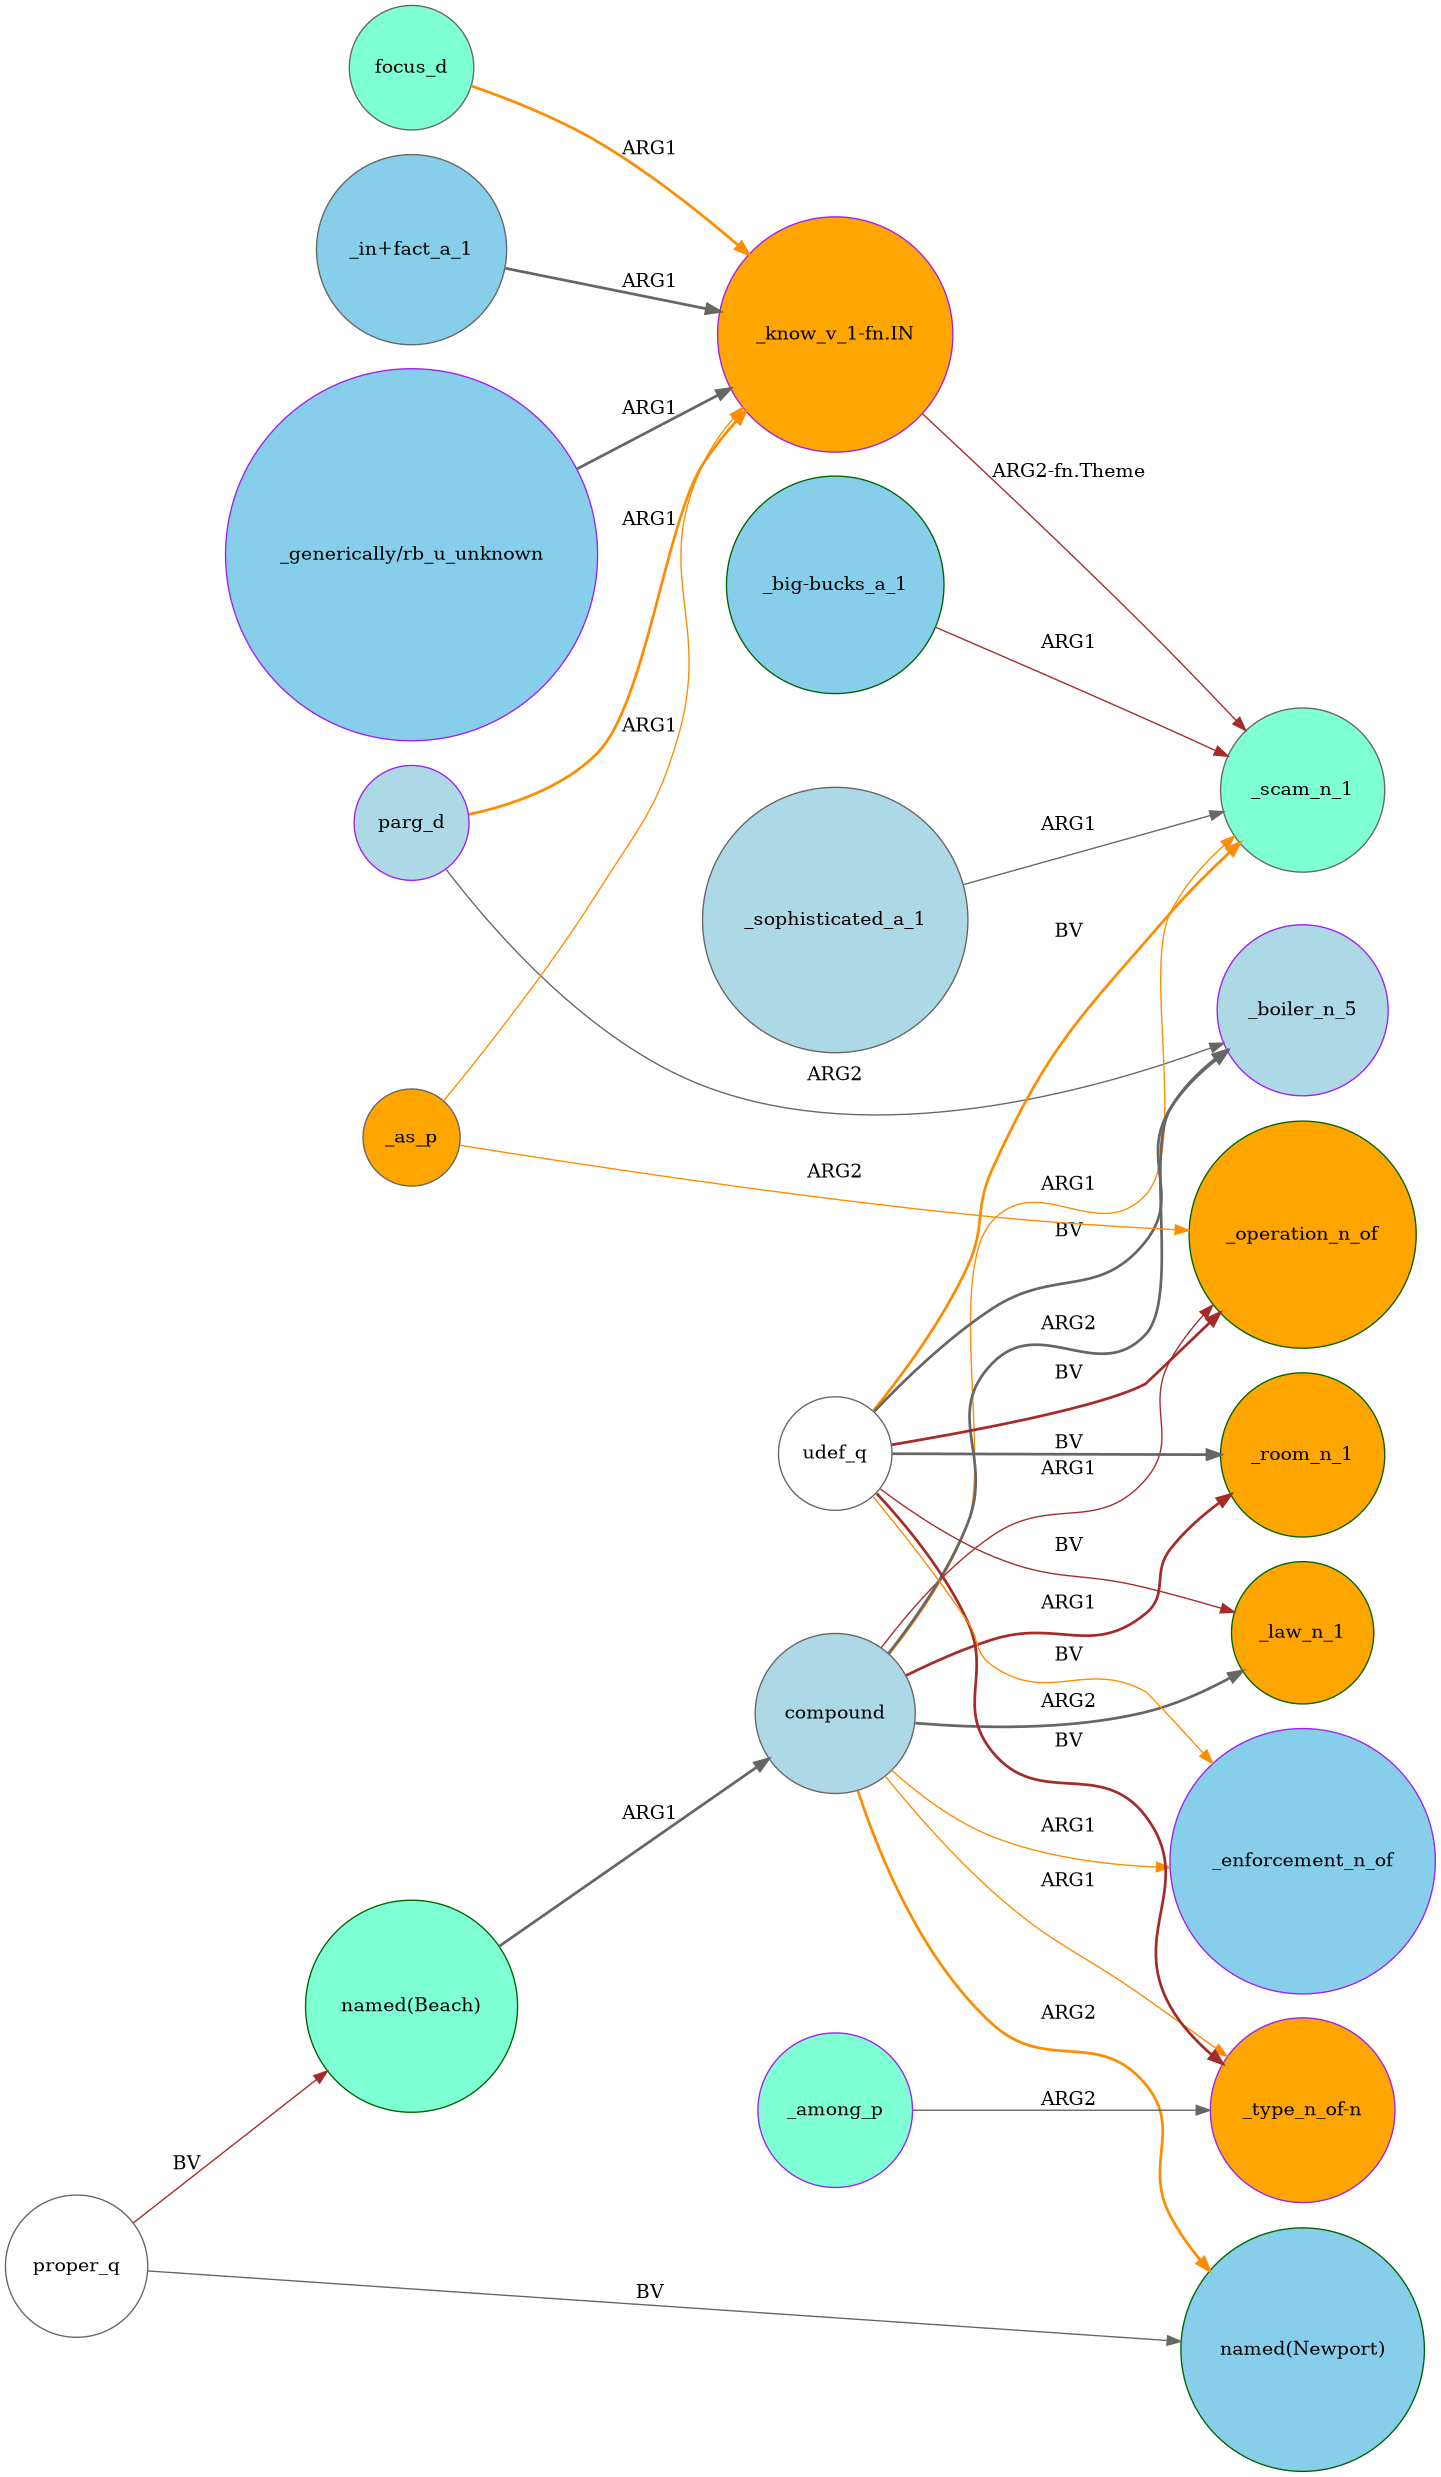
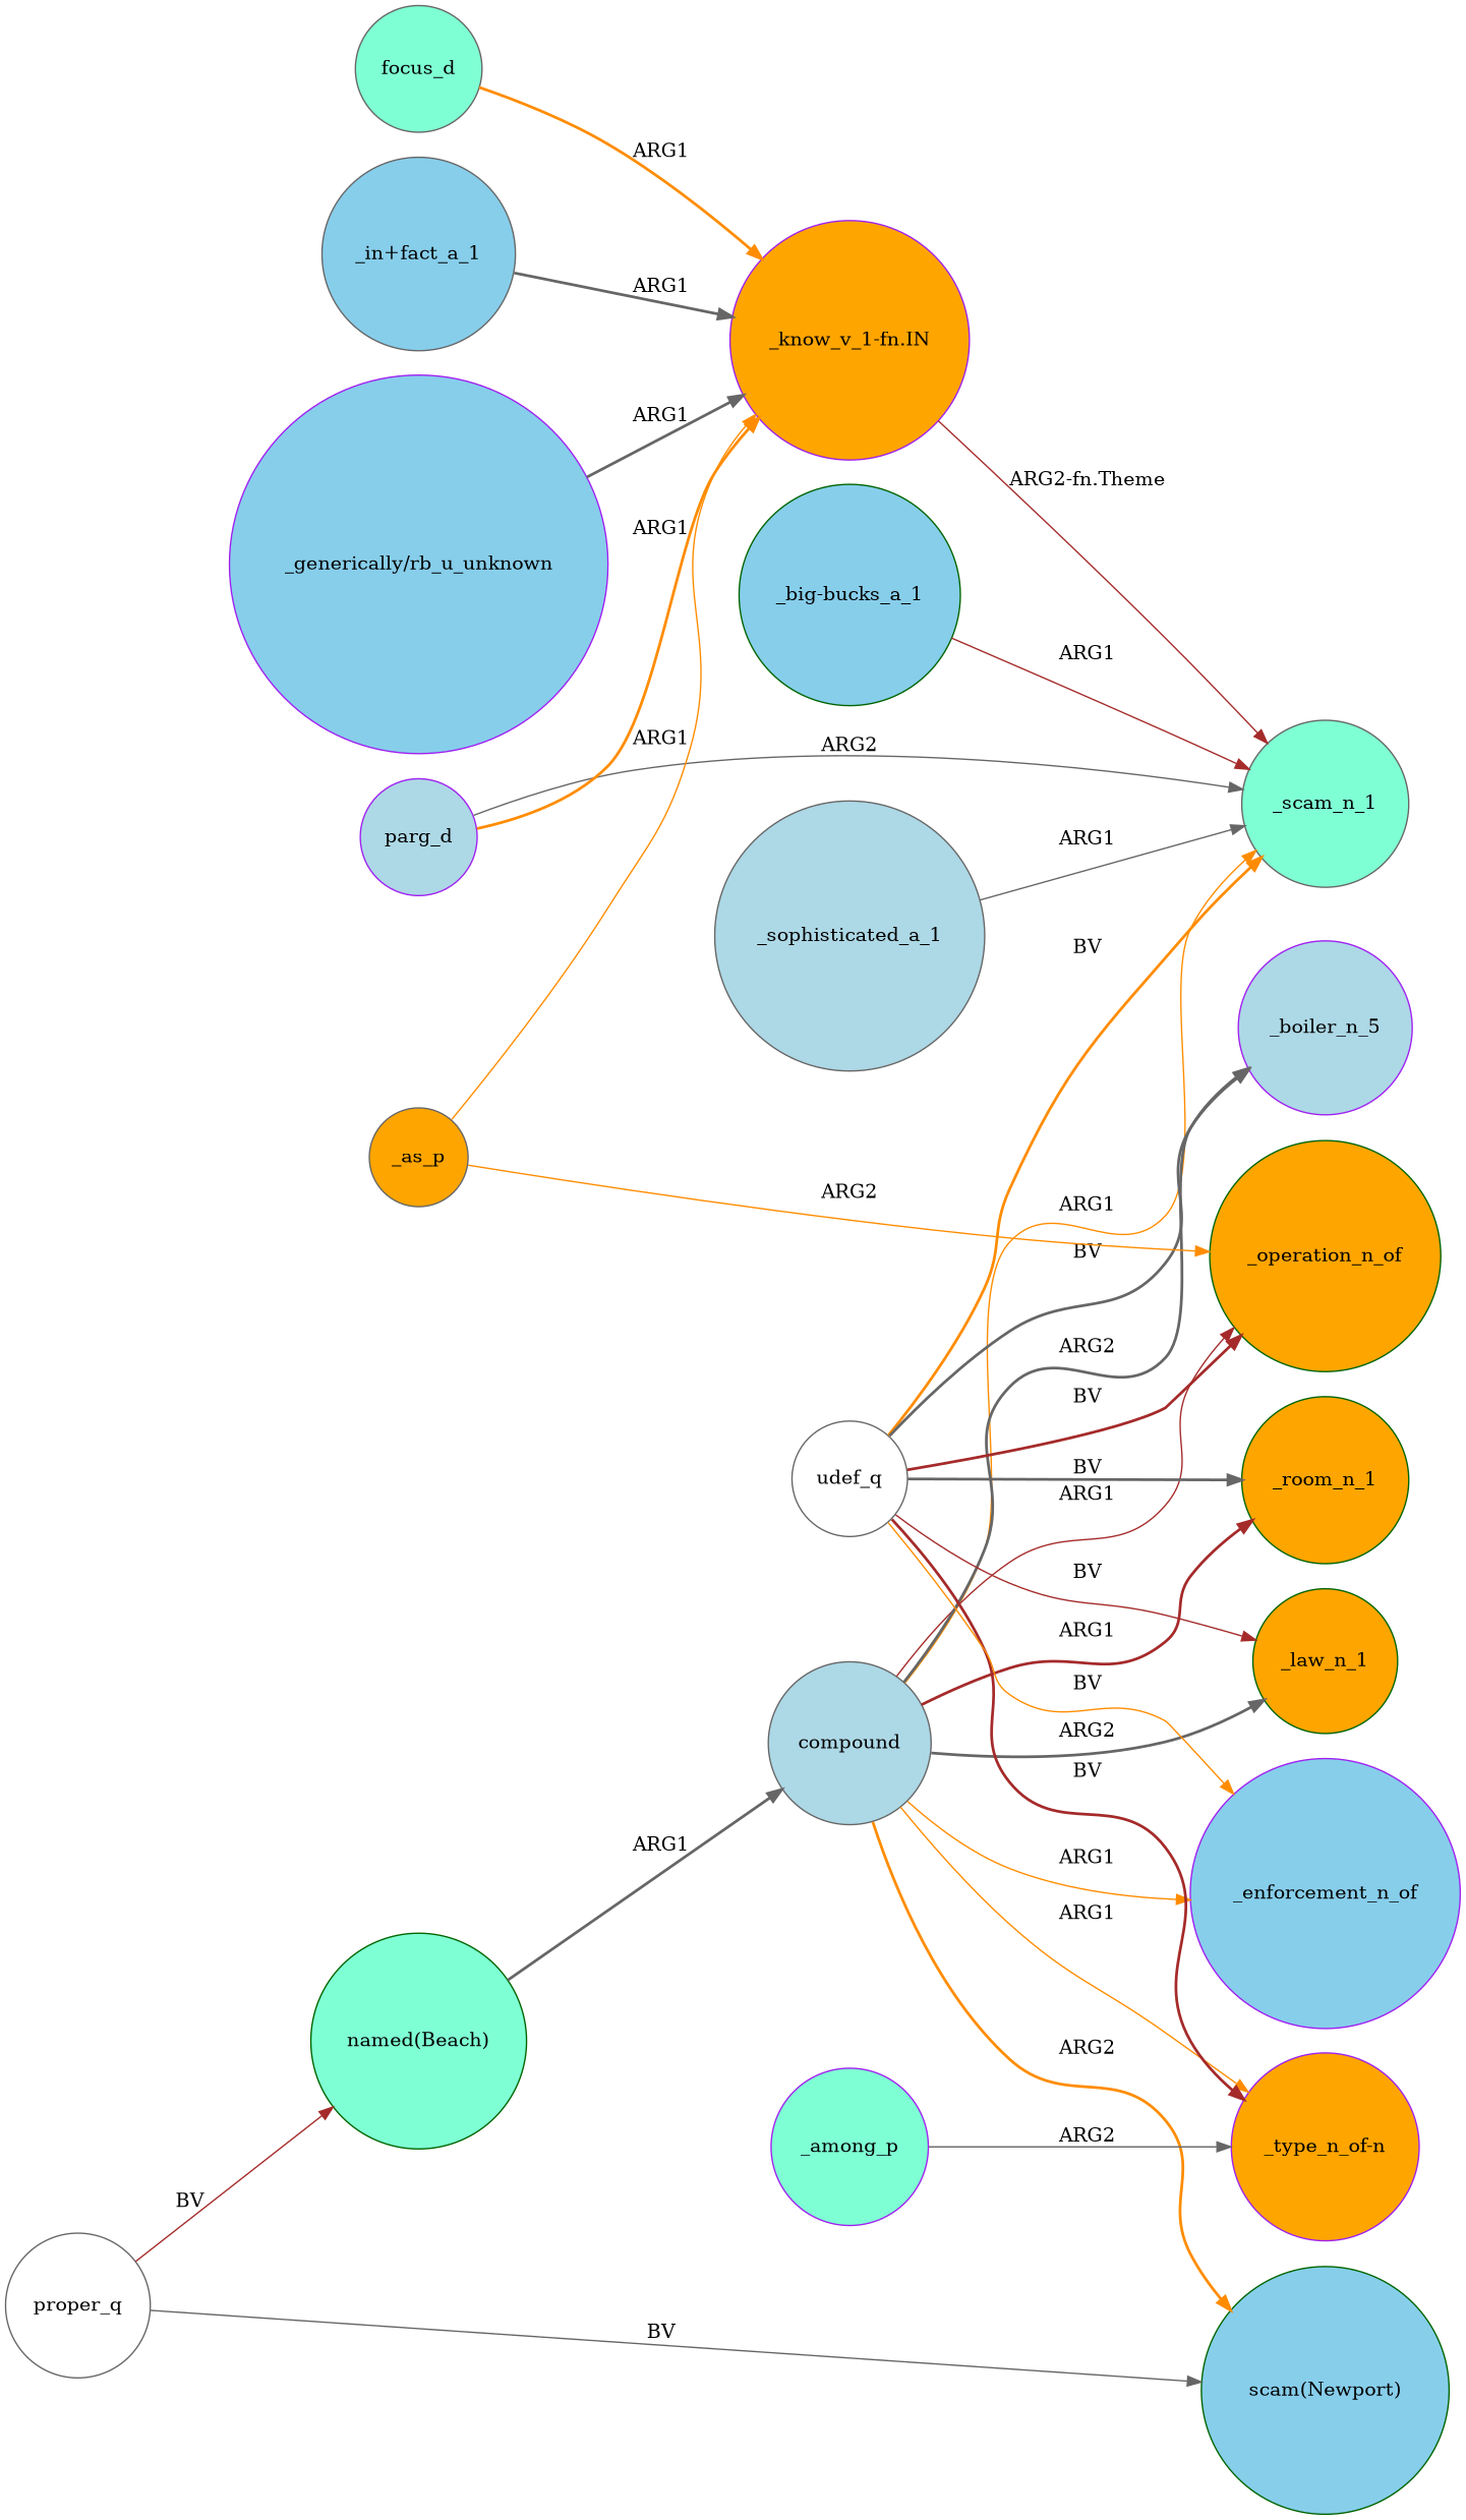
  digraph {
    rankdir=LR
    node [color=gray40 fillcolor=orange shape=circle style=filled]
    edge [color=gray40 style=solid]
    parg_d [color=purple fillcolor=lightblue]
    _scam_n_1 [fillcolor=aquamarine]
    "_know_v_1-fn.IN" [color=purple]
    compound [fillcolor=lightblue]
    _operation_n_of [color=darkgreen]
    n6 [color=purple fillcolor=lightblue label=_boiler_n_5]
    "_type_n_of-n" [color=purple]
-   "named(Newport)" [color=darkgreen fillcolor=skyblue]
+   "named(Newport)" [color=darkgreen fillcolor=skyblue label="scam(Newport)"]
    _law_n_1 [color=darkgreen]
    _enforcement_n_of [color=purple fillcolor=skyblue]
    _room_n_1 [color=darkgreen]
    "named(Beach)" [color=darkgreen fillcolor=aquamarine]
    udef_q [fillcolor=white]
    _as_p
    proper_q [fillcolor=white]
    _among_p [color=purple fillcolor=aquamarine]
    focus_d [fillcolor=aquamarine]
    "_big-bucks_a_1" [color=darkgreen fillcolor=skyblue]
    "_in+fact_a_1" [fillcolor=skyblue]
    _sophisticated_a_1 [fillcolor=lightblue]
    "_generically/rb_u_unknown" [color=purple fillcolor=skyblue]
-   parg_d -> n6 [label=ARG2]
+   parg_d -> _scam_n_1 [label=ARG2]
    parg_d -> "_know_v_1-fn.IN" [color=darkorange label=ARG1 style=bold]
    "_know_v_1-fn.IN" -> _scam_n_1 [color=brown label="ARG2-fn.Theme"]
    compound -> _scam_n_1 [color=darkorange label=ARG1]
    compound -> _operation_n_of [color=brown label=ARG1]
    compound -> n6 [label=ARG2 style=bold]
    compound -> "_type_n_of-n" [color=darkorange label=ARG1]
    compound -> "named(Newport)" [color=darkorange label=ARG2 style=bold]
    compound -> _law_n_1 [label=ARG2 style=bold]
    compound -> _enforcement_n_of [color=darkorange label=ARG1]
    compound -> _room_n_1 [color=brown label=ARG1 style=bold]
    "named(Beach)" -> compound [label=ARG1 style=bold]
    udef_q -> _scam_n_1 [color=darkorange label=BV style=bold]
    udef_q -> _operation_n_of [color=brown label=BV style=bold]
    udef_q -> n6 [label=BV style=bold]
    udef_q -> "_type_n_of-n" [color=brown label=BV style=bold]
    udef_q -> _law_n_1 [color=brown label=BV]
    udef_q -> _enforcement_n_of [color=darkorange label=BV]
    udef_q -> _room_n_1 [label=BV style=bold]
    _as_p -> "_know_v_1-fn.IN" [color=darkorange label=ARG1]
    _as_p -> _operation_n_of [color=darkorange label=ARG2]
    proper_q -> "named(Newport)" [label=BV]
    proper_q -> "named(Beach)" [color=brown label=BV]
    _among_p -> "_type_n_of-n" [label=ARG2]
    focus_d -> "_know_v_1-fn.IN" [color=darkorange label=ARG1 style=bold]
    "_big-bucks_a_1" -> _scam_n_1 [color=brown label=ARG1]
    "_in+fact_a_1" -> "_know_v_1-fn.IN" [label=ARG1 style=bold]
    _sophisticated_a_1 -> _scam_n_1 [label=ARG1]
    "_generically/rb_u_unknown" -> "_know_v_1-fn.IN" [label=ARG1 style=bold]
  }
